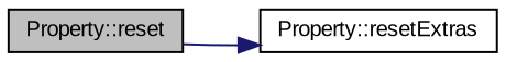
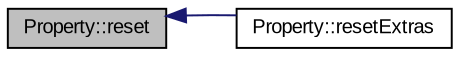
  digraph {
    rankdir=LR
    fontname="Liberation Sans"
    node [color=black fontname="Liberation Sans" fontsize=10 shape=record style=filled]
    n1 [fillcolor=grey75 fontcolor=black height=0.2 label="Property::reset" width=0.4]
    n2 [fillcolor=white height=0.2 label="Property::resetExtras" width=0.4]
-   n1 -> n2 [color=midnightblue fontname="Liberation Sans" fontsize=10 labelfontname=FreeSans labelfontsize=10 style=solid]
+   n2 -> n1 [color=midnightblue fontname="Liberation Sans" fontsize=10 labelfontname=FreeSans labelfontsize=10 style=solid]
  }
